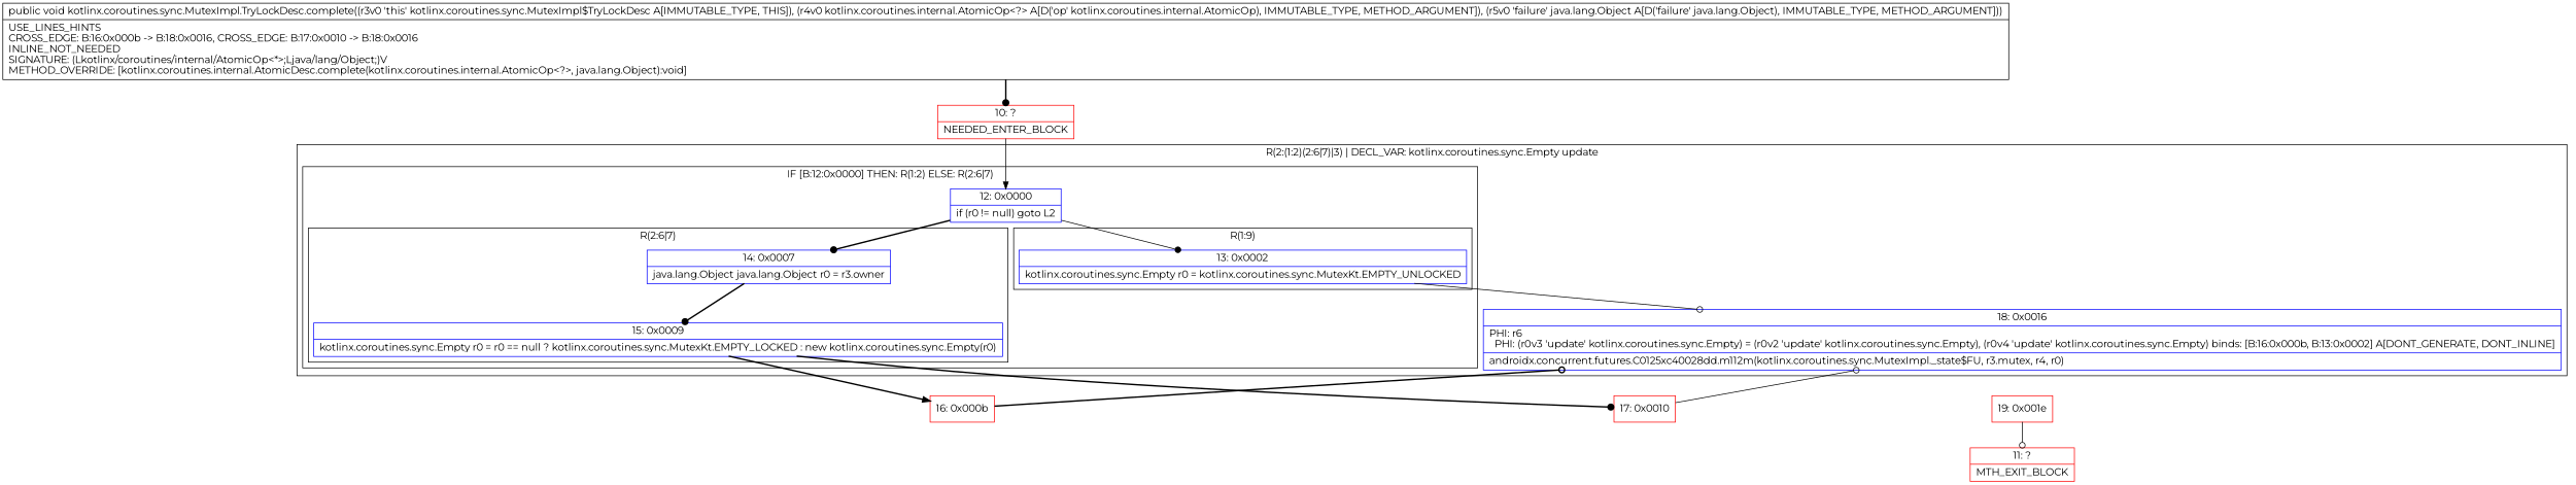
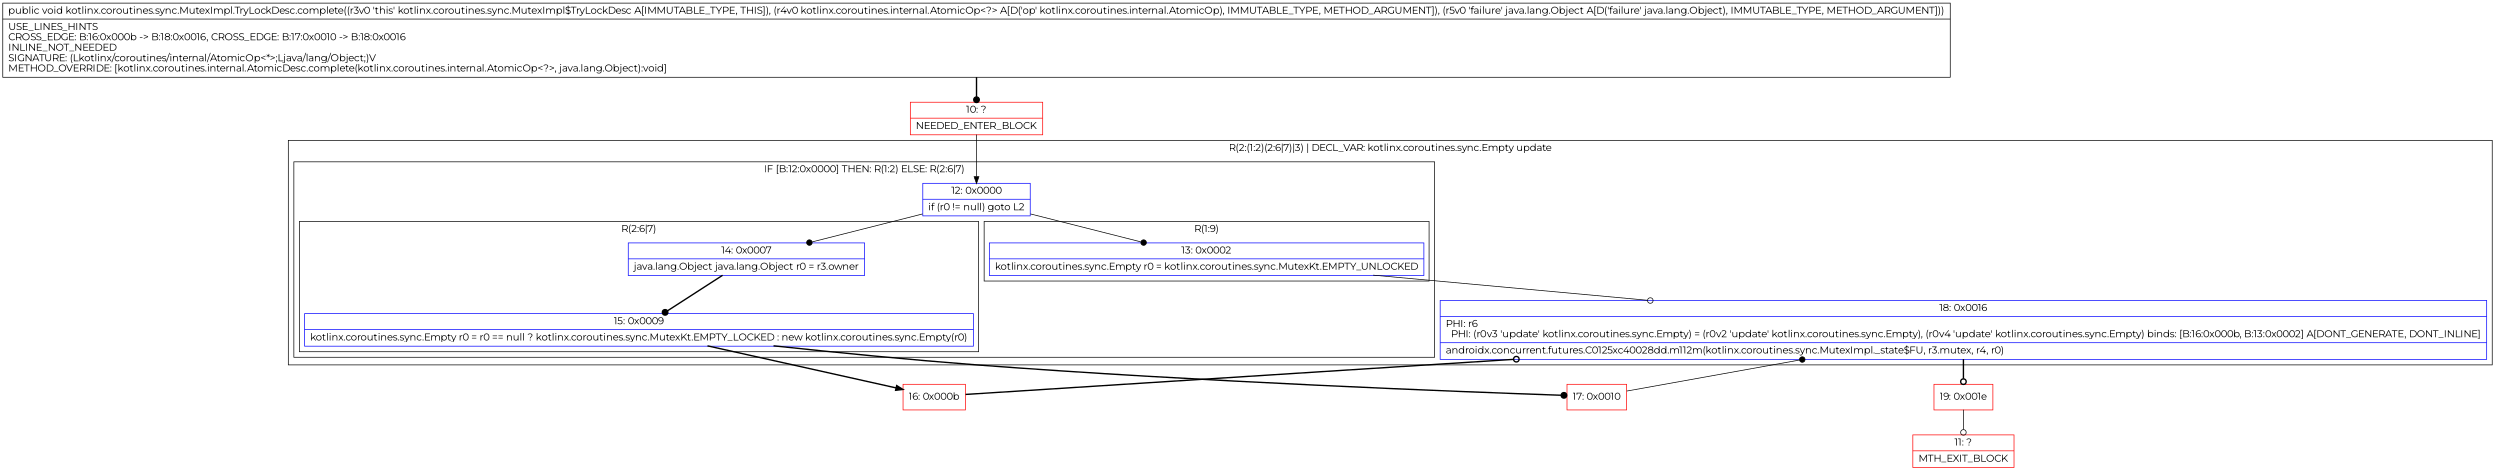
  digraph {
    fontname=Montserrat
    node [color=blue fontname=Montserrat shape=record]
    edge [arrowhead=dot fontname=Montserrat style=bold]
    n1 [label="{13\:\ 0x0002|kotlinx.coroutines.sync.Empty r0 = kotlinx.coroutines.sync.MutexKt.EMPTY_UNLOCKED\l}"]
    n2 [label="{14\:\ 0x0007|java.lang.Object java.lang.Object r0 = r3.owner\l}"]
    n3 [label="{15\:\ 0x0009|kotlinx.coroutines.sync.Empty r0 = r0 == null ? kotlinx.coroutines.sync.MutexKt.EMPTY_LOCKED : new kotlinx.coroutines.sync.Empty(r0)\l}"]
    n4 [label="{12\:\ 0x0000|if (r0 != null) goto L2\l}"]
    n5 [label="{18\:\ 0x0016|PHI: r6 \l  PHI: (r0v3 'update' kotlinx.coroutines.sync.Empty) = (r0v2 'update' kotlinx.coroutines.sync.Empty), (r0v4 'update' kotlinx.coroutines.sync.Empty) binds: [B:16:0x000b, B:13:0x0002] A[DONT_GENERATE, DONT_INLINE]\l|androidx.concurrent.futures.C0125xc40028dd.m112m(kotlinx.coroutines.sync.MutexImpl._state$FU, r3.mutex, r4, r0)\l}"]
    n6 [color=red label="{16\:\ 0x000b}"]
    n7 [color=red label="{17\:\ 0x0010}"]
    n8 [color=red label="{19\:\ 0x001e}"]
    n9 [color=red label="{11\:\ ?|MTH_EXIT_BLOCK\l}"]
    n10 [color=red label="{10\:\ ?|NEEDED_ENTER_BLOCK\l}"]
    n11 [label="{public void kotlinx.coroutines.sync.MutexImpl.TryLockDesc.complete((r3v0 'this' kotlinx.coroutines.sync.MutexImpl$TryLockDesc A[IMMUTABLE_TYPE, THIS]), (r4v0 kotlinx.coroutines.internal.AtomicOp\<?\> A[D('op' kotlinx.coroutines.internal.AtomicOp), IMMUTABLE_TYPE, METHOD_ARGUMENT]), (r5v0 'failure' java.lang.Object A[D('failure' java.lang.Object), IMMUTABLE_TYPE, METHOD_ARGUMENT]))  | USE_LINES_HINTS\lCROSS_EDGE: B:16:0x000b \-\> B:18:0x0016, CROSS_EDGE: B:17:0x0010 \-\> B:18:0x0016\lINLINE_NOT_NEEDED\lSIGNATURE: (Lkotlinx\/coroutines\/internal\/AtomicOp\<*\>;Ljava\/lang\/Object;)V\lMETHOD_OVERRIDE: [kotlinx.coroutines.internal.AtomicDesc.complete(kotlinx.coroutines.internal.AtomicOp\<?\>, java.lang.Object):void]\l}" color=""]
    subgraph cluster_1 {
      label="R(2:(1:2)(2:6|7)|3) | DECL_VAR: kotlinx.coroutines.sync.Empty update\l"
      n5
      subgraph cluster_2 {
        label="IF [B:12:0x0000] THEN: R(1:2) ELSE: R(2:6|7)"
        n4
        subgraph cluster_3 {
          label="R(1:9)"
          n1
        }
        subgraph cluster_4 {
          label="R(2:6|7)"
          n2
          n3
        }
      }
    }
    n1 -> n5 [arrowhead=odot style=solid]
    n2 -> n3
    n3 -> n6 [arrowhead=normal]
    n3 -> n7
    n4 -> n1 [style=solid]
-   n4 -> n2
+   n4 -> n2 [style=solid]
+   n5 -> n8 [arrowhead=odot]
    n6 -> n5 [arrowhead=odot]
-   n7 -> n5 [arrowhead=odot style=solid]
+   n7 -> n5 [style=solid]
    n8 -> n9 [arrowhead=odot style=solid]
    n10 -> n4 [arrowhead=normal style=solid]
    n11 -> n10
  }
